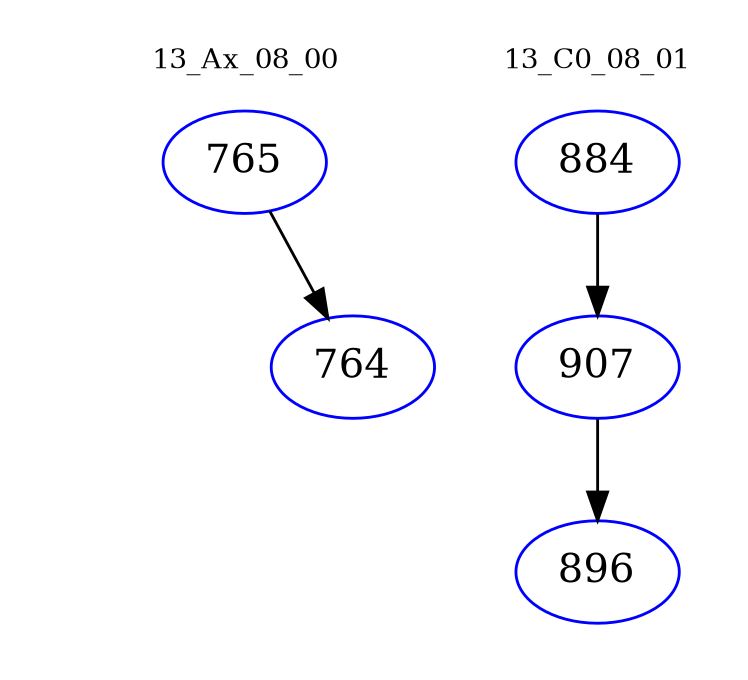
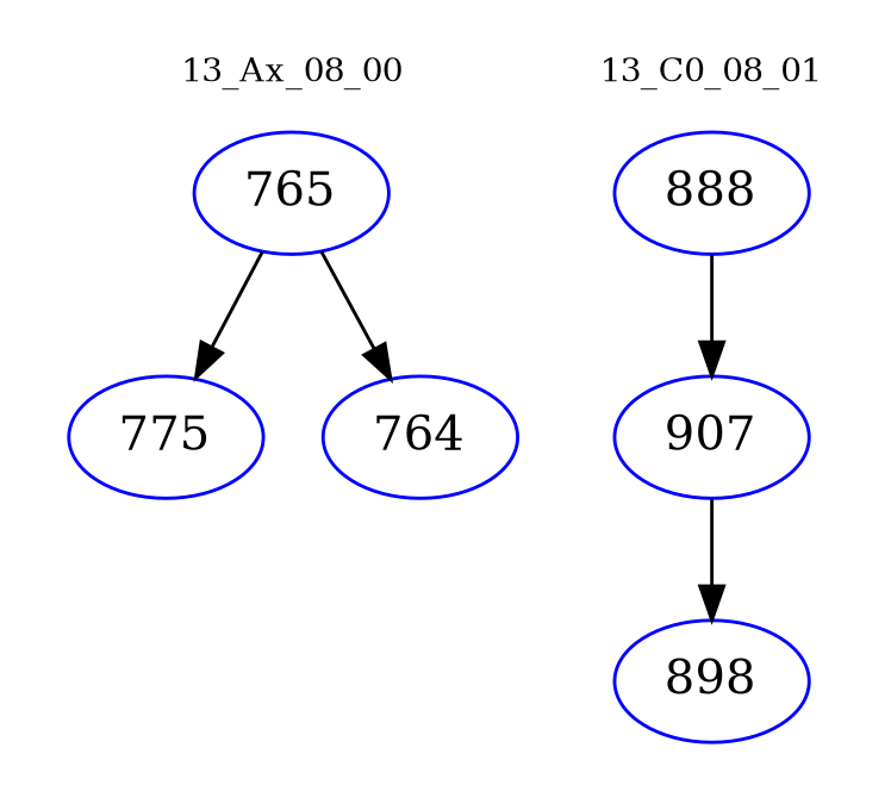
  digraph {
    node [color=blue]
    edge [color=black]
    n1 [label=765]
+   n2 [label=775]
    n3 [label=764]
-   n4 [label=884]
-   n5 [label=896]
+   n4 [label=888]
+   n5 [label=898]
    n6 [label=907]
    subgraph cluster_1 {
      color=white
      fontsize=10
      label="13_Ax_08_00"
      n1
+     n2
      n3
    }
    subgraph cluster_2 {
      color=white
      fontsize=10
      label="13_C0_08_01"
      n4
      n5
      n6
    }
+   n1 -> n2
    n1 -> n3
    n4 -> n6
    n6 -> n5
  }
